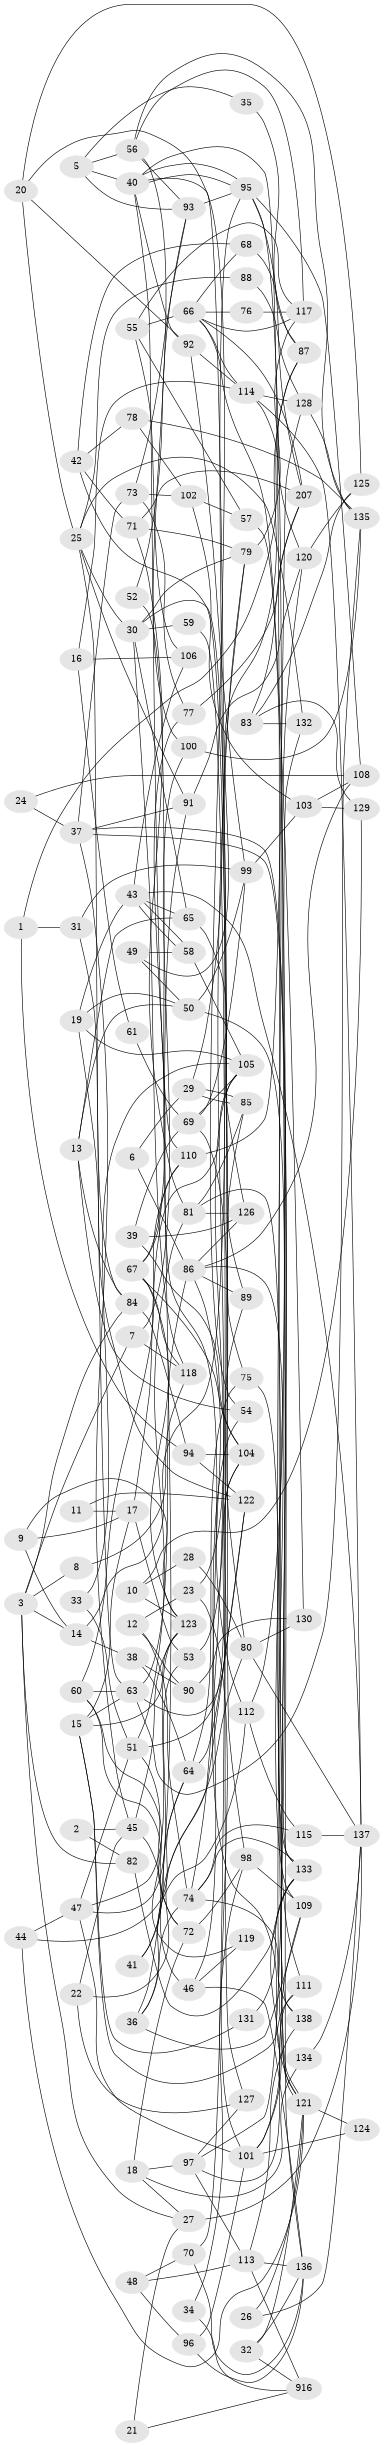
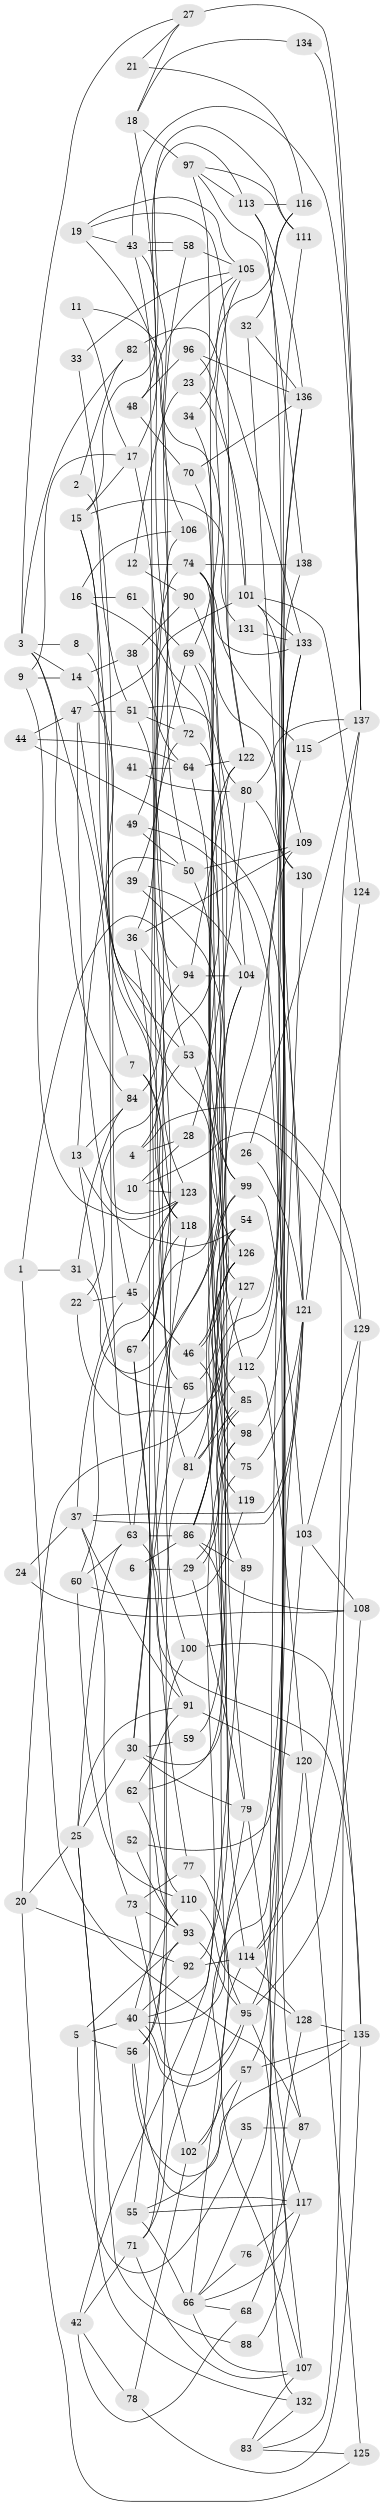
  graph {
    rankdir=LR
    node [color=gray90 style=filled]
    1
    31
    87
    94
    84
    99
    122
    104
    2
    45
    82
    123
    46
    133
    3
    7
    8
    14
    27
    100
    118
    38
    95
    137
+   4
    28
    53
    129
    80
    89
    5
    35
    40
    56
    93
    92
    110
    117
    135
    6
    29
    86
    79
    85
    108
    112
    126
    9
    17
    105
    10
    11
    12
    23
    74
    90
    101
    115
    138
    130
    13
    50
    54
    65
    109
    64
    111
-   107 [label=207]
+   107
    15
    63
    131
    16
    61
    106
    114
    69
    128
    120
    18
    72
    97
    134
    98
    127
    132
    113
    19
    43
    58
    20
    25
    125
    30
    88
    91
    21
-   116 [label=916]
+   116
    22
    124
    24
    37
    121
    73
    59
    75
    26
    103
    32
    136
    33
    51
    81
    34
    36
    77
    102
    39
    41
    42
    68
    71
    78
    44
    47
    119
    48
    70
    96
    49
    52
    55
    57
    66
    76
    60
+   62
    67
    83
    1 -- 31
    1 -- 87
    1 -- 94
    31 -- 84
    31 -- 99
    94 -- 122
    94 -- 104
    84 -- 94
    99 -- 103
    2 -- 45
    2 -- 82
    45 -- 123
    45 -- 46
    82 -- 133
    46 -- 54
    46 -- 136
    46 -- 119
    3 -- 84
    3 -- 82
    3 -- 7
    3 -- 8
    3 -- 14
    3 -- 27
    7 -- 100
    7 -- 118
    8 -- 118
    14 -- 38
    14 -- 95
    27 -- 137
    100 -- 135
    38 -- 90
    38 -- 64
    95 -- 108
    95 -- 111
    95 -- 107
+   4 -- 28
+   4 -- 53
+   4 -- 129
    28 -- 80
    53 -- 89
    80 -- 137
    80 -- 130
    5 -- 35
    5 -- 40
    5 -- 56
    5 -- 93
    35 -- 87
    40 -- 133
    40 -- 95
    40 -- 95
    40 -- 89
    40 -- 92
    40 -- 110
    56 -- 100
    56 -- 93
    56 -- 117
    56 -- 135
    93 -- 95
    92 -- 99
    92 -- 114
    110 -- 128
    6 -- 29
    6 -- 86
    29 -- 79
    29 -- 85
    29 -- 85
    86 -- 133
    86 -- 89
    86 -- 108
    86 -- 112
    86 -- 126
    79 -- 117
    112 -- 115
    112 -- 120
    9 -- 123
    9 -- 14
    9 -- 17
    17 -- 53
    17 -- 105
    10 -- 123
    10 -- 28
    10 -- 129
    11 -- 122
    11 -- 17
    12 -- 23
    12 -- 74
    12 -- 90
    23 -- 105
    23 -- 101
    74 -- 133
    74 -- 79
    74 -- 115
    74 -- 138
    90 -- 130
    101 -- 133
    101 -- 109
    101 -- 124
    115 -- 137
    13 -- 84
    13 -- 50
    13 -- 54
    13 -- 65
    50 -- 99
    50 -- 109
    65 -- 126
    64 -- 122
    64 -- 75
    15 -- 123
    15 -- 17
    15 -- 111
    15 -- 63
    15 -- 131
    63 -- 104
    63 -- 135
    63 -- 86
    131 -- 133
    16 -- 61
    16 -- 106
    16 -- 114
    61 -- 69
    114 -- 137
    114 -- 128
    114 -- 120
    69 -- 99
    69 -- 80
    69 -- 105
    128 -- 135
    120 -- 125
    18 -- 27
    18 -- 72
    18 -- 97
    18 -- 134
    72 -- 98
    97 -- 111
    97 -- 127
    97 -- 132
    97 -- 113
    134 -- 137
    98 -- 109
    113 -- 138
    113 -- 116
    113 -- 136
    19 -- 122
    19 -- 105
    19 -- 50
    19 -- 43
    43 -- 137
    43 -- 65
    43 -- 106
    43 -- 58
    43 -- 58
    58 -- 105
    20 -- 92
    20 -- 54
    20 -- 25
    20 -- 125
    25 -- 63
    25 -- 132
    25 -- 30
    25 -- 88
    25 -- 91
    30 -- 118
    30 -- 79
    30 -- 65
    30 -- 59
    30 -- 75
    88 -- 128
    91 -- 120
    21 -- 27
    21 -- 116
    22 -- 122
    22 -- 45
    22 -- 127
    24 -- 108
    24 -- 37
    37 -- 45
    37 -- 91
    37 -- 121
    37 -- 121
    37 -- 73
    121 -- 124
    73 -- 93
    73 -- 77
    73 -- 102
    59 -- 127
    75 -- 121
    26 -- 137
    26 -- 121
    103 -- 129
    103 -- 108
    32 -- 116
    32 -- 121
    32 -- 136
    33 -- 105
    33 -- 51
    51 -- 104
    51 -- 72
    51 -- 81
    81 -- 85
    81 -- 126
    81 -- 138
    34 -- 98
    34 -- 116
    36 -- 112
    36 -- 74
    36 -- 109
    36 -- 91
    77 -- 107
    102 -- 103
    102 -- 57
    39 -- 104
    39 -- 126
    39 -- 69
    41 -- 80
    41 -- 64
    42 -- 98
    42 -- 68
    42 -- 71
    42 -- 78
    68 -- 87
    71 -- 79
    71 -- 107
    71 -- 81
    78 -- 135
    78 -- 102
    44 -- 64
    44 -- 121
    44 -- 47
    47 -- 123
    47 -- 53
    47 -- 101
    47 -- 51
    48 -- 113
    48 -- 70
    48 -- 96
    70 -- 85
    70 -- 136
    96 -- 101
    96 -- 136
    49 -- 87
    49 -- 50
    49 -- 58
    52 -- 93
    52 -- 121
    55 -- 117
    55 -- 106
    55 -- 57
    55 -- 66
+   57 -- 135
    57 -- 136
    66 -- 117
    66 -- 130
    66 -- 107
    66 -- 114
    66 -- 68
    66 -- 76
    76 -- 117
    60 -- 110
    60 -- 63
    60 -- 72
    60 -- 119
+   62 -- 93
+   62 -- 98
+   62 -- 91
    67 -- 104
    67 -- 123
    67 -- 118
    67 -- 110
    67 -- 77
    83 -- 129
    83 -- 107
    83 -- 132
    83 -- 125
  }
